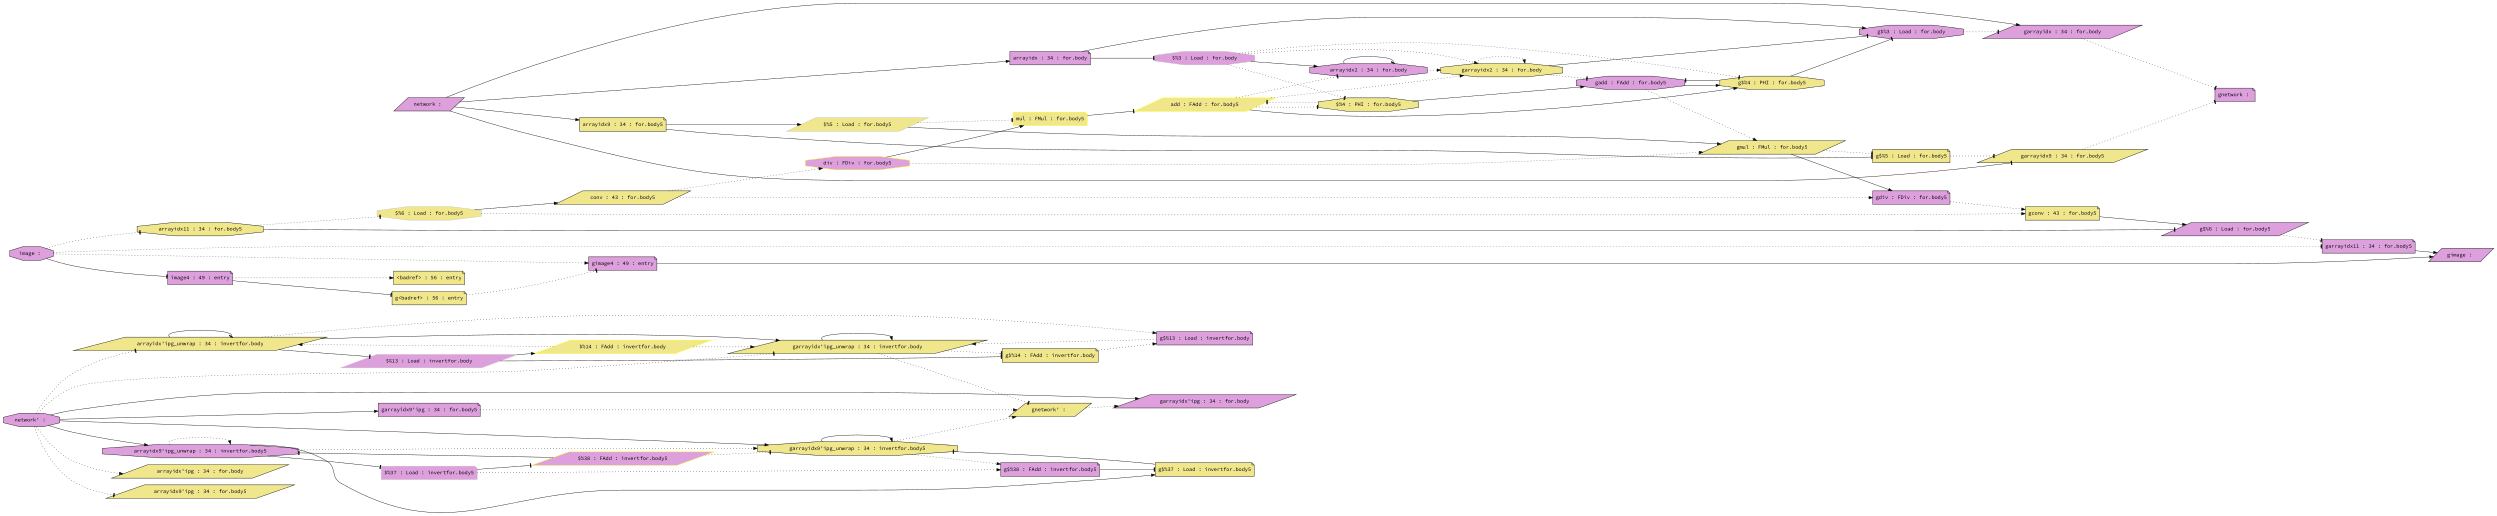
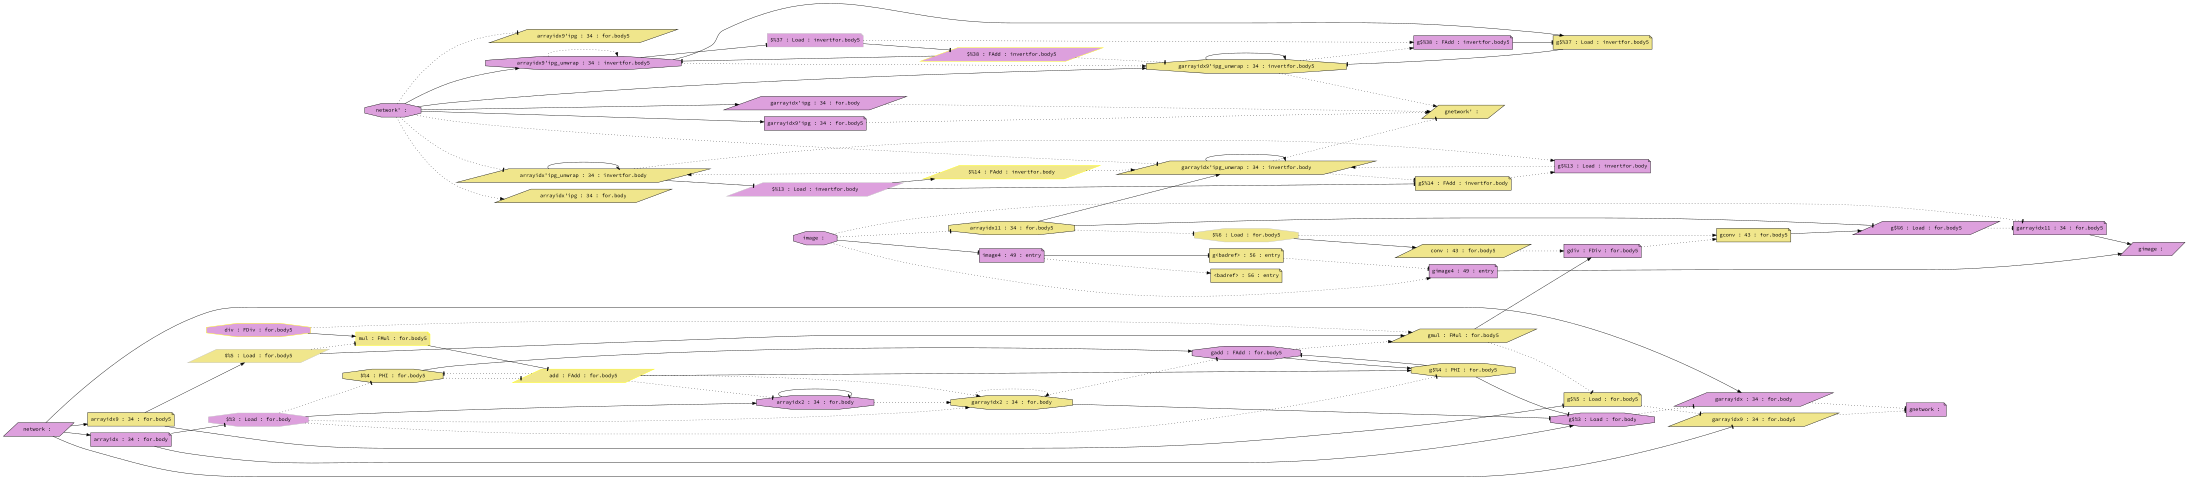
  digraph {
    fontname="Source Code Pro"
    rankdir=LR
    node [fillcolor=khaki fontname="Source Code Pro" shape=parallelogram style=filled]
    edge [arrowhead=normal fontname="Source Code Pro" style=dotted]
    "arrayidx'ipg_unwrap : 34 : invertfor.body"
    "$%13 : Load : invertfor.body" [color=gray fillcolor=plum]
    "$%14 : FAdd : invertfor.body" [color=yellow]
    "$%6 : Load : for.body5" [color=gray shape=octagon]
    "arrayidx11 : 34 : for.body5" [shape=octagon]
    "conv : 43 : for.body5"
    "$%3 : Load : for.body" [color=gray fillcolor=plum shape=octagon]
    "arrayidx : 34 : for.body" [fillcolor=plum shape=note]
    "$%4 : PHI : for.body5" [shape=octagon]
    "arrayidx2 : 34 : for.body" [fillcolor=plum shape=octagon]
    "$%5 : Load : for.body5" [color=gray]
    "mul : FMul : for.body5" [color=yellow shape=note]
    "add : FAdd : for.body5" [color=yellow]
    "div : FDiv : for.body5" [color=yellow fillcolor=plum shape=octagon]
    "image : " [fillcolor=plum shape=octagon]
    "image4 : 49 : entry" [fillcolor=plum shape=note]
    "<badref> : 56 : entry" [shape=note]
    "network : " [fillcolor=plum]
    "arrayidx9 : 34 : for.body5" [shape=note]
    "network' : " [fillcolor=plum shape=octagon]
    "arrayidx'ipg : 34 : for.body"
    "arrayidx9'ipg : 34 : for.body5"
    "arrayidx9'ipg_unwrap : 34 : invertfor.body5" [fillcolor=plum shape=octagon]
    "$%37 : Load : invertfor.body5" [color=gray fillcolor=plum shape=note]
    "$%38 : FAdd : invertfor.body5" [color=yellow fillcolor=plum]
    "garrayidx'ipg_unwrap : 34 : invertfor.body"
    "g$%13 : Load : invertfor.body" [fillcolor=plum shape=note]
    "g$%14 : FAdd : invertfor.body" [shape=note]
    "g$%6 : Load : for.body5" [fillcolor=plum]
    "gconv : 43 : for.body5" [shape=note]
    "g$%3 : Load : for.body" [fillcolor=plum shape=octagon]
    "g$%4 : PHI : for.body5" [shape=octagon]
    "garrayidx2 : 34 : for.body" [shape=octagon]
    "gmul : FMul : for.body5"
    "gadd : FAdd : for.body5" [fillcolor=plum shape=octagon]
    "gdiv : FDiv : for.body5" [fillcolor=plum shape=note]
    "garrayidx11 : 34 : for.body5" [fillcolor=plum shape=note]
    "gimage4 : 49 : entry" [fillcolor=plum shape=note]
    "g<badref> : 56 : entry" [shape=note]
    "garrayidx : 34 : for.body" [fillcolor=plum]
    "garrayidx9 : 34 : for.body5"
    "g$%5 : Load : for.body5" [shape=note]
    "garrayidx'ipg : 34 : for.body" [fillcolor=plum]
    "garrayidx9'ipg : 34 : for.body5" [fillcolor=plum shape=note]
    "garrayidx9'ipg_unwrap : 34 : invertfor.body5" [shape=octagon]
    "g$%37 : Load : invertfor.body5" [shape=note]
    "g$%38 : FAdd : invertfor.body5" [fillcolor=plum shape=note]
    "gnetwork' : "
    "gimage : " [fillcolor=plum]
    "gnetwork : " [fillcolor=plum shape=note]
    subgraph sub_1 {
      "arrayidx'ipg_unwrap : 34 : invertfor.body"
      "$%13 : Load : invertfor.body"
      "$%14 : FAdd : invertfor.body"
      "$%6 : Load : for.body5"
      "arrayidx11 : 34 : for.body5"
      "conv : 43 : for.body5"
      "$%3 : Load : for.body"
      "arrayidx : 34 : for.body"
      "$%4 : PHI : for.body5"
      "arrayidx2 : 34 : for.body"
      "$%5 : Load : for.body5"
      "mul : FMul : for.body5"
      "add : FAdd : for.body5"
      "div : FDiv : for.body5"
      "image : "
      "image4 : 49 : entry"
      "<badref> : 56 : entry"
      "network : "
      "arrayidx9 : 34 : for.body5"
      "network' : "
      "arrayidx'ipg : 34 : for.body"
      "arrayidx9'ipg : 34 : for.body5"
      "arrayidx9'ipg_unwrap : 34 : invertfor.body5"
      "$%37 : Load : invertfor.body5"
      "$%38 : FAdd : invertfor.body5"
    }
    subgraph sub_2 {
      "arrayidx'ipg_unwrap : 34 : invertfor.body"
      "$%13 : Load : invertfor.body"
      "$%14 : FAdd : invertfor.body"
      "$%6 : Load : for.body5"
      "arrayidx11 : 34 : for.body5"
      "conv : 43 : for.body5"
      "$%3 : Load : for.body"
      "arrayidx : 34 : for.body"
      "$%4 : PHI : for.body5"
      "arrayidx2 : 34 : for.body"
      "$%5 : Load : for.body5"
      "mul : FMul : for.body5"
      "add : FAdd : for.body5"
      "div : FDiv : for.body5"
      "image : "
      "image4 : 49 : entry"
      "network : "
      "arrayidx9 : 34 : for.body5"
      "network' : "
      "arrayidx9'ipg_unwrap : 34 : invertfor.body5"
      "$%37 : Load : invertfor.body5"
      "$%38 : FAdd : invertfor.body5"
      "garrayidx'ipg_unwrap : 34 : invertfor.body"
      "g$%13 : Load : invertfor.body"
      "g$%14 : FAdd : invertfor.body"
      "g$%6 : Load : for.body5"
      "gconv : 43 : for.body5"
      "g$%3 : Load : for.body"
      "g$%4 : PHI : for.body5"
      "garrayidx2 : 34 : for.body"
      "gmul : FMul : for.body5"
      "gadd : FAdd : for.body5"
      "gdiv : FDiv : for.body5"
      "garrayidx11 : 34 : for.body5"
      "gimage4 : 49 : entry"
      "g<badref> : 56 : entry"
      "garrayidx : 34 : for.body"
      "garrayidx9 : 34 : for.body5"
      "g$%5 : Load : for.body5"
      "garrayidx'ipg : 34 : for.body"
      "garrayidx9'ipg : 34 : for.body5"
      "garrayidx9'ipg_unwrap : 34 : invertfor.body5"
      "g$%37 : Load : invertfor.body5"
      "g$%38 : FAdd : invertfor.body5"
      "gnetwork' : "
      "gimage : "
      "gnetwork : "
    }
    "arrayidx'ipg_unwrap : 34 : invertfor.body" -> "arrayidx'ipg_unwrap : 34 : invertfor.body" [arrowhead=tee style=solid]
    "arrayidx'ipg_unwrap : 34 : invertfor.body" -> "$%13 : Load : invertfor.body" [arrowhead=tee style=solid]
-   "arrayidx'ipg_unwrap : 34 : invertfor.body" -> "garrayidx'ipg_unwrap : 34 : invertfor.body" [style=solid]
+   "arrayidx11 : 34 : for.body5" -> "garrayidx'ipg_unwrap : 34 : invertfor.body" [style=solid]
    "arrayidx'ipg_unwrap : 34 : invertfor.body" -> "g$%13 : Load : invertfor.body"
    "$%13 : Load : invertfor.body" -> "$%14 : FAdd : invertfor.body" [style=solid]
    "$%13 : Load : invertfor.body" -> "g$%14 : FAdd : invertfor.body" [arrowhead=tee style=solid]
    "$%14 : FAdd : invertfor.body" -> "arrayidx'ipg_unwrap : 34 : invertfor.body"
    "$%14 : FAdd : invertfor.body" -> "garrayidx'ipg_unwrap : 34 : invertfor.body"
    "$%6 : Load : for.body5" -> "conv : 43 : for.body5" [style=solid]
    "$%6 : Load : for.body5" -> "gconv : 43 : for.body5"
    "arrayidx11 : 34 : for.body5" -> "$%6 : Load : for.body5" [arrowhead=tee]
    "arrayidx11 : 34 : for.body5" -> "g$%6 : Load : for.body5" [arrowhead=tee style=solid]
-   "conv : 43 : for.body5" -> "div : FDiv : for.body5"
    "conv : 43 : for.body5" -> "gdiv : FDiv : for.body5"
    "$%3 : Load : for.body" -> "$%4 : PHI : for.body5" [arrowhead=tee]
    "$%3 : Load : for.body" -> "arrayidx2 : 34 : for.body" [style=solid]
    "$%3 : Load : for.body" -> "g$%4 : PHI : for.body5" [arrowhead=tee]
    "$%3 : Load : for.body" -> "garrayidx2 : 34 : for.body"
    "arrayidx : 34 : for.body" -> "$%3 : Load : for.body" [arrowhead=tee style=solid]
    "arrayidx : 34 : for.body" -> "g$%3 : Load : for.body" [style=solid]
    "$%4 : PHI : for.body5" -> "add : FAdd : for.body5" [arrowhead=tee]
    "$%4 : PHI : for.body5" -> "gadd : FAdd : for.body5" [style=solid]
    "arrayidx2 : 34 : for.body" -> "arrayidx2 : 34 : for.body" [arrowhead=tee style=solid]
    "arrayidx2 : 34 : for.body" -> "garrayidx2 : 34 : for.body"
    "$%5 : Load : for.body5" -> "mul : FMul : for.body5" [arrowhead=tee]
    "$%5 : Load : for.body5" -> "gmul : FMul : for.body5" [style=solid]
    "mul : FMul : for.body5" -> "add : FAdd : for.body5" [arrowhead=tee style=solid]
    "add : FAdd : for.body5" -> "$%4 : PHI : for.body5" [arrowhead=tee]
    "add : FAdd : for.body5" -> "arrayidx2 : 34 : for.body" [arrowhead=tee]
    "add : FAdd : for.body5" -> "g$%4 : PHI : for.body5" [style=solid]
    "add : FAdd : for.body5" -> "garrayidx2 : 34 : for.body"
    "div : FDiv : for.body5" -> "mul : FMul : for.body5" [style=solid]
    "div : FDiv : for.body5" -> "gmul : FMul : for.body5"
    "image : " -> "arrayidx11 : 34 : for.body5" [arrowhead=tee]
    "image : " -> "image4 : 49 : entry" [arrowhead=tee style=solid]
    "image : " -> "garrayidx11 : 34 : for.body5" [arrowhead=tee]
    "image : " -> "gimage4 : 49 : entry"
    "image4 : 49 : entry" -> "<badref> : 56 : entry"
    "image4 : 49 : entry" -> "g<badref> : 56 : entry" [arrowhead=tee style=solid]
    "network : " -> "arrayidx : 34 : for.body" [style=solid]
    "network : " -> "arrayidx9 : 34 : for.body5" [style=solid]
    "network : " -> "garrayidx : 34 : for.body" [style=solid]
    "network : " -> "garrayidx9 : 34 : for.body5" [arrowhead=tee style=solid]
    "arrayidx9 : 34 : for.body5" -> "$%5 : Load : for.body5" [style=solid]
    "arrayidx9 : 34 : for.body5" -> "g$%5 : Load : for.body5" [arrowhead=tee style=solid]
    "network' : " -> "arrayidx'ipg_unwrap : 34 : invertfor.body" [arrowhead=tee]
    "network' : " -> "arrayidx'ipg : 34 : for.body"
    "network' : " -> "arrayidx9'ipg : 34 : for.body5" [arrowhead=tee]
    "network' : " -> "arrayidx9'ipg_unwrap : 34 : invertfor.body5" [style=solid]
    "network' : " -> "garrayidx'ipg_unwrap : 34 : invertfor.body" [arrowhead=tee]
    "network' : " -> "garrayidx'ipg : 34 : for.body" [style=solid]
    "network' : " -> "garrayidx9'ipg : 34 : for.body5" [style=solid]
    "network' : " -> "garrayidx9'ipg_unwrap : 34 : invertfor.body5" [style=solid]
    "arrayidx9'ipg_unwrap : 34 : invertfor.body5" -> "arrayidx9'ipg_unwrap : 34 : invertfor.body5"
    "arrayidx9'ipg_unwrap : 34 : invertfor.body5" -> "$%37 : Load : invertfor.body5" [arrowhead=tee style=solid]
    "arrayidx9'ipg_unwrap : 34 : invertfor.body5" -> "garrayidx9'ipg_unwrap : 34 : invertfor.body5"
    "arrayidx9'ipg_unwrap : 34 : invertfor.body5" -> "g$%37 : Load : invertfor.body5" [style=solid]
    "$%37 : Load : invertfor.body5" -> "$%38 : FAdd : invertfor.body5" [arrowhead=tee style=solid]
    "$%37 : Load : invertfor.body5" -> "g$%38 : FAdd : invertfor.body5"
    "$%38 : FAdd : invertfor.body5" -> "arrayidx9'ipg_unwrap : 34 : invertfor.body5" [arrowhead=tee style=solid]
    "$%38 : FAdd : invertfor.body5" -> "garrayidx9'ipg_unwrap : 34 : invertfor.body5" [arrowhead=tee]
    "garrayidx'ipg_unwrap : 34 : invertfor.body" -> "garrayidx'ipg_unwrap : 34 : invertfor.body" [style=solid]
    "garrayidx'ipg_unwrap : 34 : invertfor.body" -> "g$%14 : FAdd : invertfor.body" [arrowhead=tee]
    "garrayidx'ipg_unwrap : 34 : invertfor.body" -> "gnetwork' : " [arrowhead=tee]
    "g$%13 : Load : invertfor.body" -> "garrayidx'ipg_unwrap : 34 : invertfor.body"
    "g$%14 : FAdd : invertfor.body" -> "g$%13 : Load : invertfor.body"
    "g$%6 : Load : for.body5" -> "garrayidx11 : 34 : for.body5" [arrowhead=tee]
    "gconv : 43 : for.body5" -> "g$%6 : Load : for.body5" [style=solid]
    "g$%3 : Load : for.body" -> "garrayidx : 34 : for.body" [arrowhead=tee]
    "g$%4 : PHI : for.body5" -> "g$%3 : Load : for.body" [arrowhead=tee style=solid]
    "g$%4 : PHI : for.body5" -> "gadd : FAdd : for.body5" [arrowhead=tee style=solid]
    "garrayidx2 : 34 : for.body" -> "g$%3 : Load : for.body" [arrowhead=tee style=solid]
    "garrayidx2 : 34 : for.body" -> "garrayidx2 : 34 : for.body"
    "garrayidx2 : 34 : for.body" -> "gadd : FAdd : for.body5" [arrowhead=tee]
    "gmul : FMul : for.body5" -> "gdiv : FDiv : for.body5" [style=solid]
    "gmul : FMul : for.body5" -> "g$%5 : Load : for.body5" [arrowhead=tee]
    "gadd : FAdd : for.body5" -> "g$%4 : PHI : for.body5" [style=solid]
    "gadd : FAdd : for.body5" -> "gmul : FMul : for.body5"
    "gdiv : FDiv : for.body5" -> "gconv : 43 : for.body5"
    "garrayidx11 : 34 : for.body5" -> "gimage : " [style=solid]
    "gimage4 : 49 : entry" -> "gimage : " [style=solid]
    "g<badref> : 56 : entry" -> "gimage4 : 49 : entry" [arrowhead=tee]
    "garrayidx : 34 : for.body" -> "gnetwork : " [arrowhead=tee]
    "garrayidx9 : 34 : for.body5" -> "gnetwork : " [arrowhead=tee]
    "g$%5 : Load : for.body5" -> "garrayidx9 : 34 : for.body5" [arrowhead=tee]
-   "gnetwork' : " -> "garrayidx'ipg : 34 : for.body"
+   "garrayidx'ipg : 34 : for.body" -> "gnetwork' : "
    "garrayidx9'ipg : 34 : for.body5" -> "gnetwork' : "
    "garrayidx9'ipg_unwrap : 34 : invertfor.body5" -> "garrayidx9'ipg_unwrap : 34 : invertfor.body5" [style=solid]
    "garrayidx9'ipg_unwrap : 34 : invertfor.body5" -> "g$%38 : FAdd : invertfor.body5"
    "garrayidx9'ipg_unwrap : 34 : invertfor.body5" -> "gnetwork' : "
    "g$%37 : Load : invertfor.body5" -> "garrayidx9'ipg_unwrap : 34 : invertfor.body5" [arrowhead=tee style=solid]
    "g$%38 : FAdd : invertfor.body5" -> "g$%37 : Load : invertfor.body5" [arrowhead=tee style=solid]
  }
